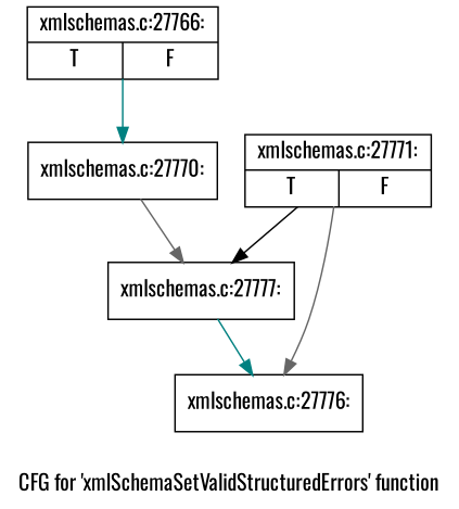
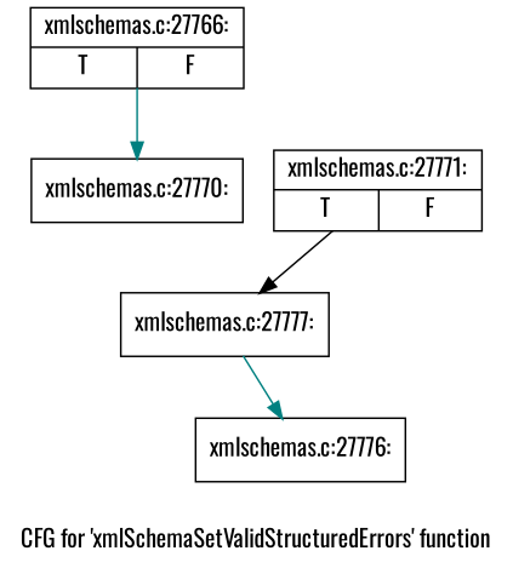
  digraph {
    fontname=Oswald
    label="CFG for 'xmlSchemaSetValidStructuredErrors' function"
    node [fontname=Oswald shape=record]
    edge [color=teal fontname=Oswald]
    n1 [label="{xmlschemas.c:27766:|{<s0>T|<s1>F}}"]
    n2 [label="{xmlschemas.c:27770:}"]
    n3 [label="{xmlschemas.c:27777:}"]
    n4 [label="{xmlschemas.c:27771:|{<s0>T|<s1>F}}"]
    n5 [label="{xmlschemas.c:27776:}"]
    n1 -> n2
-   n2 -> n3 [color=gray40]
    n3 -> n5
    n4 -> n3 [color=black]
-   n4 -> n5 [color=gray40]
  }
